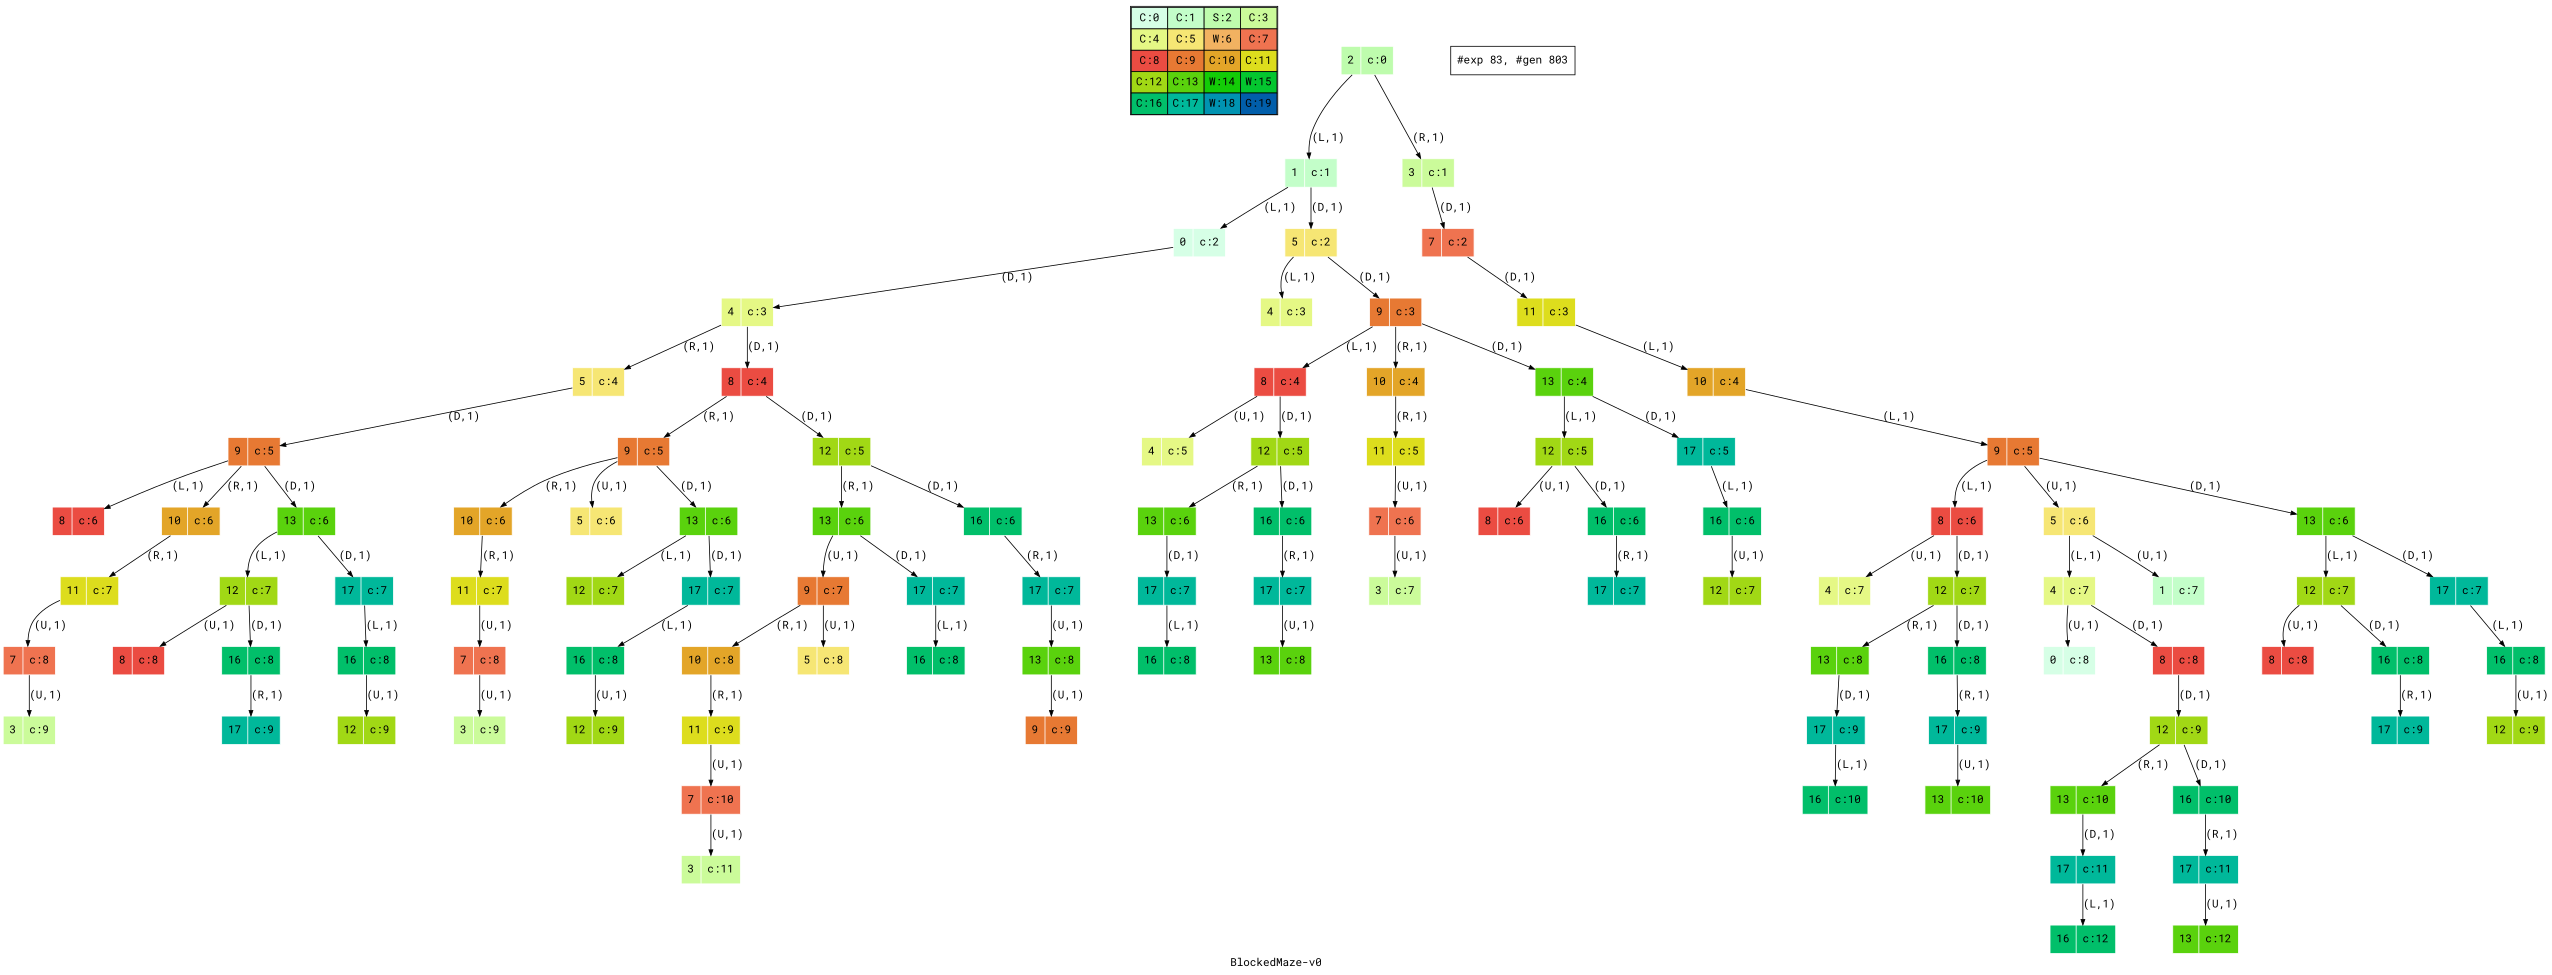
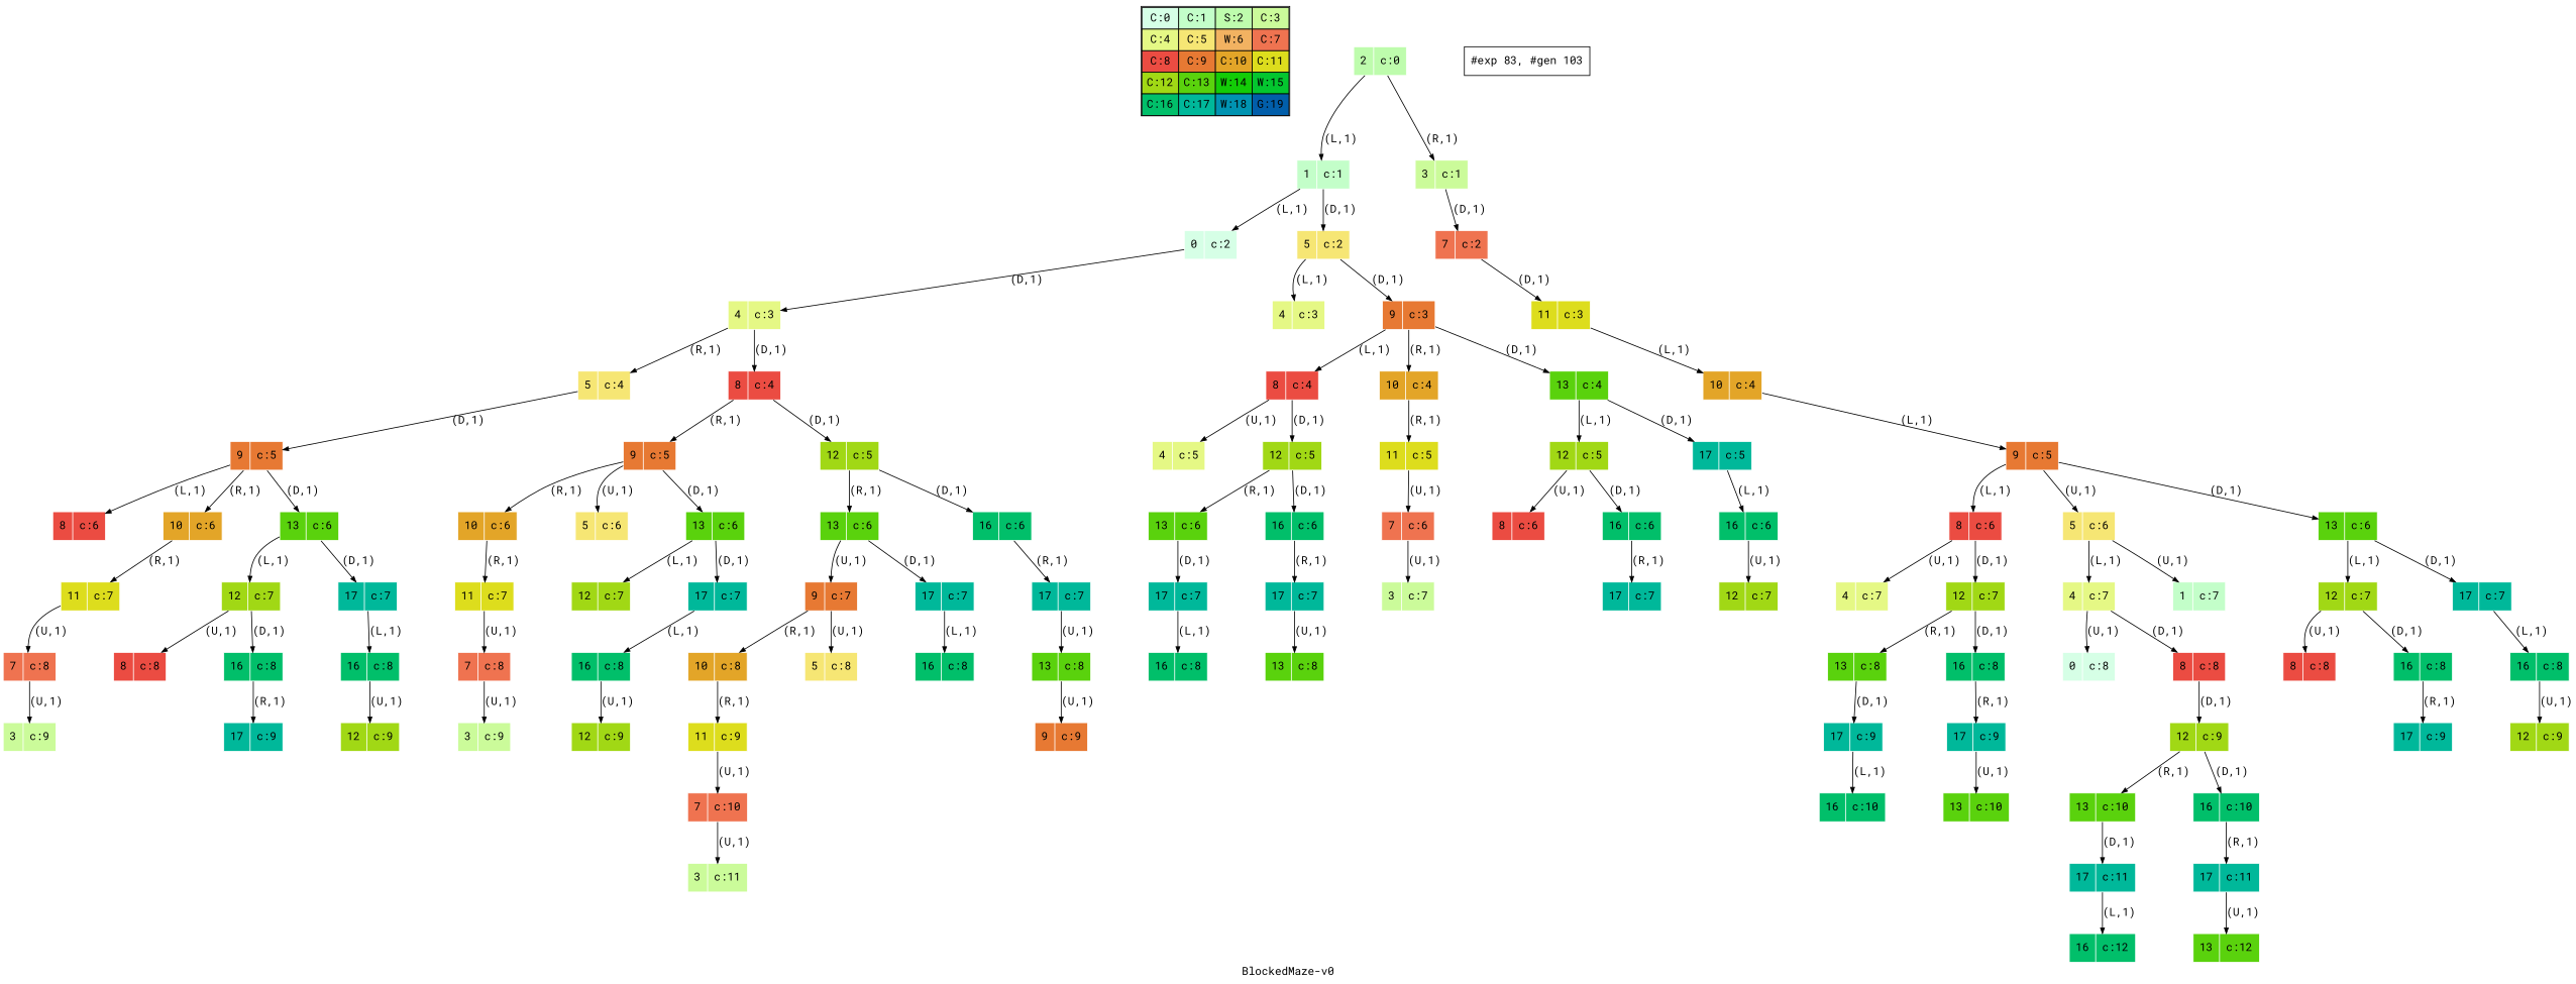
  digraph {
    label="BlockedMaze-v0"
    nodesep=1
    ranksep=0.5
    fontname="Roboto Mono"
    node [shape=record fontname="Roboto Mono" color=white fillcolor="0.47254902 0.99907048 0.72218645 1.        " style=filled]
    edge [arrowsize=0.7 fontname="Roboto Mono"]
    n1 [label=<<table border="1" cellpadding="5" cellspacing="0" cellborder="1"><tr><td bgcolor="0.39803922 0.15947579 0.99679532 1.        ">C:0</td><td bgcolor="0.35098039 0.23194764 0.99315867 1.        ">C:1</td><td bgcolor="0.29607843 0.31486959 0.98720184 1.        ">S:2</td><td bgcolor="0.24901961 0.38410575 0.98063477 1.        ">C:3</td></tr><tr><td bgcolor="0.19411765 0.46220388 0.97128103 1.        ">C:4</td><td bgcolor="0.14705882 0.52643216 0.96182564 1.        ">C:5</td><td bgcolor="0.09215686 0.59770746 0.94913494 1.        ">W:6</td><td bgcolor="0.0372549  0.66454018 0.93467977 1.        ">C:7</td></tr><tr><td bgcolor="0.00980392 0.71791192 0.92090552 1.        ">C:8</td><td bgcolor="0.06470588 0.77520398 0.9032472  1.        ">C:9</td><td bgcolor="0.11176471 0.81974048 0.88677369 1.        ">C:10</td><td bgcolor="0.16666667 0.8660254  0.8660254  1.        ">C:11</td></tr><tr><td bgcolor="0.21372549 0.9005867  0.84695821 1.        ">C:12</td><td bgcolor="0.26862745 0.93467977 0.82325295 1.        ">C:13</td><td bgcolor="0.32352941 0.96182564 0.79801723 1.        ">W:14</td><td bgcolor="0.37058824 0.97940977 0.77520398 1.        ">W:15</td></tr><tr><td bgcolor="0.4254902  0.99315867 0.74725253 1.        ">C:16</td><td bgcolor="0.47254902 0.99907048 0.72218645 1.        ">C:17</td><td bgcolor="0.52745098 0.99907048 0.69169844 1.        ">W:18</td><td bgcolor="0.5745098  0.99315867 0.66454018 1.        ">G:19</td></tr></table>> shape=plaintext color="" fillcolor="" style=""]
    n2 [fillcolor="0.29607843 0.31486959 0.98720184 1.        " label="<f0>2 |<f1> c:0"]
    n3 [fillcolor="0.35098039 0.23194764 0.99315867 1.        " label="<f0>1 |<f1> c:1"]
    n4 [fillcolor="0.24901961 0.38410575 0.98063477 1.        " label="<f0>3 |<f1> c:1"]
    n5 [fillcolor="0.39803922 0.15947579 0.99679532 1.        " label="<f0>0 |<f1> c:2"]
    n6 [fillcolor="0.14705882 0.52643216 0.96182564 1.        " label="<f0>5 |<f1> c:2"]
    n7 [fillcolor="0.0372549  0.66454018 0.93467977 1.        " label="<f0>7 |<f1> c:2"]
    n8 [fillcolor="0.16666667 0.8660254  0.8660254  1.        " label="<f0>11 |<f1> c:3"]
    n9 [fillcolor="0.11176471 0.81974048 0.88677369 1.        " label="<f0>10 |<f1> c:4"]
    n10 [fillcolor="0.06470588 0.77520398 0.9032472  1.        " label="<f0>9 |<f1> c:5"]
    n11 [fillcolor="0.00980392 0.71791192 0.92090552 1.        " label="<f0>8 |<f1> c:6"]
    n12 [fillcolor="0.14705882 0.52643216 0.96182564 1.        " label="<f0>5 |<f1> c:6"]
    n13 [fillcolor="0.26862745 0.93467977 0.82325295 1.        " label="<f0>13 |<f1> c:6"]
    n14 [fillcolor="0.19411765 0.46220388 0.97128103 1.        " label="<f0>4 |<f1> c:7"]
    n15 [fillcolor="0.21372549 0.9005867  0.84695821 1.        " label="<f0>12 |<f1> c:7"]
    n16 [fillcolor="0.19411765 0.46220388 0.97128103 1.        " label="<f0>4 |<f1> c:7"]
    n17 [fillcolor="0.35098039 0.23194764 0.99315867 1.        " label="<f0>1 |<f1> c:7"]
    n18 [fillcolor="0.21372549 0.9005867  0.84695821 1.        " label="<f0>12 |<f1> c:7"]
    n19 [label="<f0>17 |<f1> c:7"]
    n20 [fillcolor="0.00980392 0.71791192 0.92090552 1.        " label="<f0>8 |<f1> c:8"]
    n21 [fillcolor="0.4254902  0.99315867 0.74725253 1.        " label="<f0>16 |<f1> c:8"]
    n22 [fillcolor="0.4254902  0.99315867 0.74725253 1.        " label="<f0>16 |<f1> c:8"]
    n23 [fillcolor="0.21372549 0.9005867  0.84695821 1.        " label="<f0>12 |<f1> c:9"]
    n24 [label="<f0>17 |<f1> c:9"]
    n25 [fillcolor="0.39803922 0.15947579 0.99679532 1.        " label="<f0>0 |<f1> c:8"]
    n26 [fillcolor="0.00980392 0.71791192 0.92090552 1.        " label="<f0>8 |<f1> c:8"]
    n27 [fillcolor="0.26862745 0.93467977 0.82325295 1.        " label="<f0>13 |<f1> c:8"]
    n28 [fillcolor="0.4254902  0.99315867 0.74725253 1.        " label="<f0>16 |<f1> c:8"]
    n29 [label="<f0>17 |<f1> c:9"]
    n30 [label="<f0>17 |<f1> c:9"]
    n31 [fillcolor="0.4254902  0.99315867 0.74725253 1.        " label="<f0>16 |<f1> c:10"]
    n32 [fillcolor="0.26862745 0.93467977 0.82325295 1.        " label="<f0>13 |<f1> c:10"]
    n33 [fillcolor="0.19411765 0.46220388 0.97128103 1.        " label="<f0>4 |<f1> c:3"]
    n34 [fillcolor="0.19411765 0.46220388 0.97128103 1.        " label="<f0>4 |<f1> c:3"]
    n35 [fillcolor="0.06470588 0.77520398 0.9032472  1.        " label="<f0>9 |<f1> c:3"]
    n36 [fillcolor="0.00980392 0.71791192 0.92090552 1.        " label="<f0>8 |<f1> c:4"]
    n37 [fillcolor="0.11176471 0.81974048 0.88677369 1.        " label="<f0>10 |<f1> c:4"]
    n38 [fillcolor="0.26862745 0.93467977 0.82325295 1.        " label="<f0>13 |<f1> c:4"]
    n39 [fillcolor="0.19411765 0.46220388 0.97128103 1.        " label="<f0>4 |<f1> c:5"]
    n40 [fillcolor="0.21372549 0.9005867  0.84695821 1.        " label="<f0>12 |<f1> c:5"]
    n41 [fillcolor="0.16666667 0.8660254  0.8660254  1.        " label="<f0>11 |<f1> c:5"]
    n42 [fillcolor="0.21372549 0.9005867  0.84695821 1.        " label="<f0>12 |<f1> c:5"]
    n43 [label="<f0>17 |<f1> c:5"]
    n44 [fillcolor="0.0372549  0.66454018 0.93467977 1.        " label="<f0>7 |<f1> c:6"]
    n45 [fillcolor="0.24901961 0.38410575 0.98063477 1.        " label="<f0>3 |<f1> c:7"]
    n46 [fillcolor="0.00980392 0.71791192 0.92090552 1.        " label="<f0>8 |<f1> c:6"]
    n47 [fillcolor="0.4254902  0.99315867 0.74725253 1.        " label="<f0>16 |<f1> c:6"]
    n48 [fillcolor="0.4254902  0.99315867 0.74725253 1.        " label="<f0>16 |<f1> c:6"]
    n49 [fillcolor="0.21372549 0.9005867  0.84695821 1.        " label="<f0>12 |<f1> c:7"]
    n50 [label="<f0>17 |<f1> c:7"]
    n51 [fillcolor="0.26862745 0.93467977 0.82325295 1.        " label="<f0>13 |<f1> c:6"]
    n52 [fillcolor="0.4254902  0.99315867 0.74725253 1.        " label="<f0>16 |<f1> c:6"]
    n53 [label="<f0>17 |<f1> c:7"]
    n54 [label="<f0>17 |<f1> c:7"]
    n55 [fillcolor="0.4254902  0.99315867 0.74725253 1.        " label="<f0>16 |<f1> c:8"]
    n56 [fillcolor="0.26862745 0.93467977 0.82325295 1.        " label="<f0>13 |<f1> c:8"]
    n57 [fillcolor="0.21372549 0.9005867  0.84695821 1.        " label="<f0>12 |<f1> c:9"]
    n58 [fillcolor="0.26862745 0.93467977 0.82325295 1.        " label="<f0>13 |<f1> c:10"]
    n59 [fillcolor="0.4254902  0.99315867 0.74725253 1.        " label="<f0>16 |<f1> c:10"]
    n60 [label="<f0>17 |<f1> c:11"]
    n61 [label="<f0>17 |<f1> c:11"]
    n62 [fillcolor="0.4254902  0.99315867 0.74725253 1.        " label="<f0>16 |<f1> c:12"]
    n63 [fillcolor="0.26862745 0.93467977 0.82325295 1.        " label="<f0>13 |<f1> c:12"]
    n64 [fillcolor="0.14705882 0.52643216 0.96182564 1.        " label="<f0>5 |<f1> c:4"]
    n65 [fillcolor="0.00980392 0.71791192 0.92090552 1.        " label="<f0>8 |<f1> c:4"]
    n66 [fillcolor="0.06470588 0.77520398 0.9032472  1.        " label="<f0>9 |<f1> c:5"]
    n67 [fillcolor="0.06470588 0.77520398 0.9032472  1.        " label="<f0>9 |<f1> c:5"]
    n68 [fillcolor="0.21372549 0.9005867  0.84695821 1.        " label="<f0>12 |<f1> c:5"]
    n69 [fillcolor="0.00980392 0.71791192 0.92090552 1.        " label="<f0>8 |<f1> c:6"]
    n70 [fillcolor="0.11176471 0.81974048 0.88677369 1.        " label="<f0>10 |<f1> c:6"]
    n71 [fillcolor="0.26862745 0.93467977 0.82325295 1.        " label="<f0>13 |<f1> c:6"]
    n72 [fillcolor="0.16666667 0.8660254  0.8660254  1.        " label="<f0>11 |<f1> c:7"]
    n73 [fillcolor="0.21372549 0.9005867  0.84695821 1.        " label="<f0>12 |<f1> c:7"]
    n74 [label="<f0>17 |<f1> c:7"]
    n75 [fillcolor="0.0372549  0.66454018 0.93467977 1.        " label="<f0>7 |<f1> c:8"]
    n76 [fillcolor="0.24901961 0.38410575 0.98063477 1.        " label="<f0>3 |<f1> c:9"]
    n77 [fillcolor="0.00980392 0.71791192 0.92090552 1.        " label="<f0>8 |<f1> c:8"]
    n78 [fillcolor="0.4254902  0.99315867 0.74725253 1.        " label="<f0>16 |<f1> c:8"]
    n79 [fillcolor="0.4254902  0.99315867 0.74725253 1.        " label="<f0>16 |<f1> c:8"]
    n80 [fillcolor="0.21372549 0.9005867  0.84695821 1.        " label="<f0>12 |<f1> c:9"]
    n81 [label="<f0>17 |<f1> c:9"]
    n82 [fillcolor="0.11176471 0.81974048 0.88677369 1.        " label="<f0>10 |<f1> c:6"]
    n83 [fillcolor="0.14705882 0.52643216 0.96182564 1.        " label="<f0>5 |<f1> c:6"]
    n84 [fillcolor="0.26862745 0.93467977 0.82325295 1.        " label="<f0>13 |<f1> c:6"]
    n85 [fillcolor="0.26862745 0.93467977 0.82325295 1.        " label="<f0>13 |<f1> c:6"]
    n86 [fillcolor="0.4254902  0.99315867 0.74725253 1.        " label="<f0>16 |<f1> c:6"]
    n87 [fillcolor="0.16666667 0.8660254  0.8660254  1.        " label="<f0>11 |<f1> c:7"]
    n88 [fillcolor="0.21372549 0.9005867  0.84695821 1.        " label="<f0>12 |<f1> c:7"]
    n89 [label="<f0>17 |<f1> c:7"]
    n90 [fillcolor="0.0372549  0.66454018 0.93467977 1.        " label="<f0>7 |<f1> c:8"]
    n91 [fillcolor="0.24901961 0.38410575 0.98063477 1.        " label="<f0>3 |<f1> c:9"]
    n92 [fillcolor="0.4254902  0.99315867 0.74725253 1.        " label="<f0>16 |<f1> c:8"]
    n93 [fillcolor="0.21372549 0.9005867  0.84695821 1.        " label="<f0>12 |<f1> c:9"]
    n94 [fillcolor="0.06470588 0.77520398 0.9032472  1.        " label="<f0>9 |<f1> c:7"]
    n95 [label="<f0>17 |<f1> c:7"]
    n96 [label="<f0>17 |<f1> c:7"]
    n97 [fillcolor="0.11176471 0.81974048 0.88677369 1.        " label="<f0>10 |<f1> c:8"]
    n98 [fillcolor="0.14705882 0.52643216 0.96182564 1.        " label="<f0>5 |<f1> c:8"]
    n99 [fillcolor="0.4254902  0.99315867 0.74725253 1.        " label="<f0>16 |<f1> c:8"]
    n100 [fillcolor="0.26862745 0.93467977 0.82325295 1.        " label="<f0>13 |<f1> c:8"]
    n101 [fillcolor="0.06470588 0.77520398 0.9032472  1.        " label="<f0>9 |<f1> c:9"]
    n102 [fillcolor="0.16666667 0.8660254  0.8660254  1.        " label="<f0>11 |<f1> c:9"]
    n103 [fillcolor="0.0372549  0.66454018 0.93467977 1.        " label="<f0>7 |<f1> c:10"]
    n104 [fillcolor="0.24901961 0.38410575 0.98063477 1.        " label="<f0>3 |<f1> c:11"]
-   "#exp 83, #gen 103" [shape=box label="#exp 83, #gen 803" color="" fillcolor="" style=""]
+   "#exp 83, #gen 103" [shape=box color="" fillcolor="" style=""]
    subgraph sub_1 {
      label=Map
      n1
    }
    n2 -> n3 [label="(L,1)"]
    n2 -> n4 [label="(R,1)"]
    n3 -> n5 [label="(L,1)"]
    n3 -> n6 [label="(D,1)"]
    n4 -> n7 [label="(D,1)"]
    n5 -> n33 [label="(D,1)"]
    n6 -> n34 [label="(L,1)"]
    n6 -> n35 [label="(D,1)"]
    n7 -> n8 [label="(D,1)"]
    n8 -> n9 [label="(L,1)"]
    n9 -> n10 [label="(L,1)"]
    n10 -> n11 [label="(L,1)"]
    n10 -> n12 [label="(U,1)"]
    n10 -> n13 [label="(D,1)"]
    n11 -> n14 [label="(U,1)"]
    n11 -> n15 [label="(D,1)"]
    n12 -> n16 [label="(L,1)"]
    n12 -> n17 [label="(U,1)"]
    n13 -> n18 [label="(L,1)"]
    n13 -> n19 [label="(D,1)"]
    n15 -> n27 [label="(R,1)"]
    n15 -> n28 [label="(D,1)"]
    n16 -> n25 [label="(U,1)"]
    n16 -> n26 [label="(D,1)"]
    n18 -> n20 [label="(U,1)"]
    n18 -> n21 [label="(D,1)"]
    n19 -> n22 [label="(L,1)"]
    n21 -> n24 [label="(R,1)"]
    n22 -> n23 [label="(U,1)"]
    n26 -> n57 [label="(D,1)"]
    n27 -> n29 [label="(D,1)"]
    n28 -> n30 [label="(R,1)"]
    n29 -> n31 [label="(L,1)"]
    n30 -> n32 [label="(U,1)"]
    n33 -> n64 [label="(R,1)"]
    n33 -> n65 [label="(D,1)"]
    n35 -> n36 [label="(L,1)"]
    n35 -> n37 [label="(R,1)"]
    n35 -> n38 [label="(D,1)"]
    n36 -> n39 [label="(U,1)"]
    n36 -> n40 [label="(D,1)"]
    n37 -> n41 [label="(R,1)"]
    n38 -> n42 [label="(L,1)"]
    n38 -> n43 [label="(D,1)"]
    n40 -> n51 [label="(R,1)"]
    n40 -> n52 [label="(D,1)"]
    n41 -> n44 [label="(U,1)"]
    n42 -> n46 [label="(U,1)"]
    n42 -> n47 [label="(D,1)"]
    n43 -> n48 [label="(L,1)"]
    n44 -> n45 [label="(U,1)"]
    n47 -> n50 [label="(R,1)"]
    n48 -> n49 [label="(U,1)"]
    n51 -> n53 [label="(D,1)"]
    n52 -> n54 [label="(R,1)"]
    n53 -> n55 [label="(L,1)"]
    n54 -> n56 [label="(U,1)"]
    n57 -> n58 [label="(R,1)"]
    n57 -> n59 [label="(D,1)"]
    n58 -> n60 [label="(D,1)"]
    n59 -> n61 [label="(R,1)"]
    n60 -> n62 [label="(L,1)"]
    n61 -> n63 [label="(U,1)"]
    n64 -> n66 [label="(D,1)"]
    n65 -> n67 [label="(R,1)"]
    n65 -> n68 [label="(D,1)"]
    n66 -> n69 [label="(L,1)"]
    n66 -> n70 [label="(R,1)"]
    n66 -> n71 [label="(D,1)"]
    n67 -> n82 [label="(R,1)"]
    n67 -> n83 [label="(U,1)"]
    n67 -> n84 [label="(D,1)"]
    n68 -> n85 [label="(R,1)"]
    n68 -> n86 [label="(D,1)"]
    n70 -> n72 [label="(R,1)"]
    n71 -> n73 [label="(L,1)"]
    n71 -> n74 [label="(D,1)"]
    n72 -> n75 [label="(U,1)"]
    n73 -> n77 [label="(U,1)"]
    n73 -> n78 [label="(D,1)"]
    n74 -> n79 [label="(L,1)"]
    n75 -> n76 [label="(U,1)"]
    n78 -> n81 [label="(R,1)"]
    n79 -> n80 [label="(U,1)"]
    n82 -> n87 [label="(R,1)"]
    n84 -> n88 [label="(L,1)"]
    n84 -> n89 [label="(D,1)"]
    n85 -> n94 [label="(U,1)"]
    n85 -> n95 [label="(D,1)"]
    n86 -> n96 [label="(R,1)"]
    n87 -> n90 [label="(U,1)"]
    n89 -> n92 [label="(L,1)"]
    n90 -> n91 [label="(U,1)"]
    n92 -> n93 [label="(U,1)"]
    n94 -> n97 [label="(R,1)"]
    n94 -> n98 [label="(U,1)"]
    n95 -> n99 [label="(L,1)"]
    n96 -> n100 [label="(U,1)"]
    n97 -> n102 [label="(R,1)"]
    n100 -> n101 [label="(U,1)"]
    n102 -> n103 [label="(U,1)"]
    n103 -> n104 [label="(U,1)"]
  }
